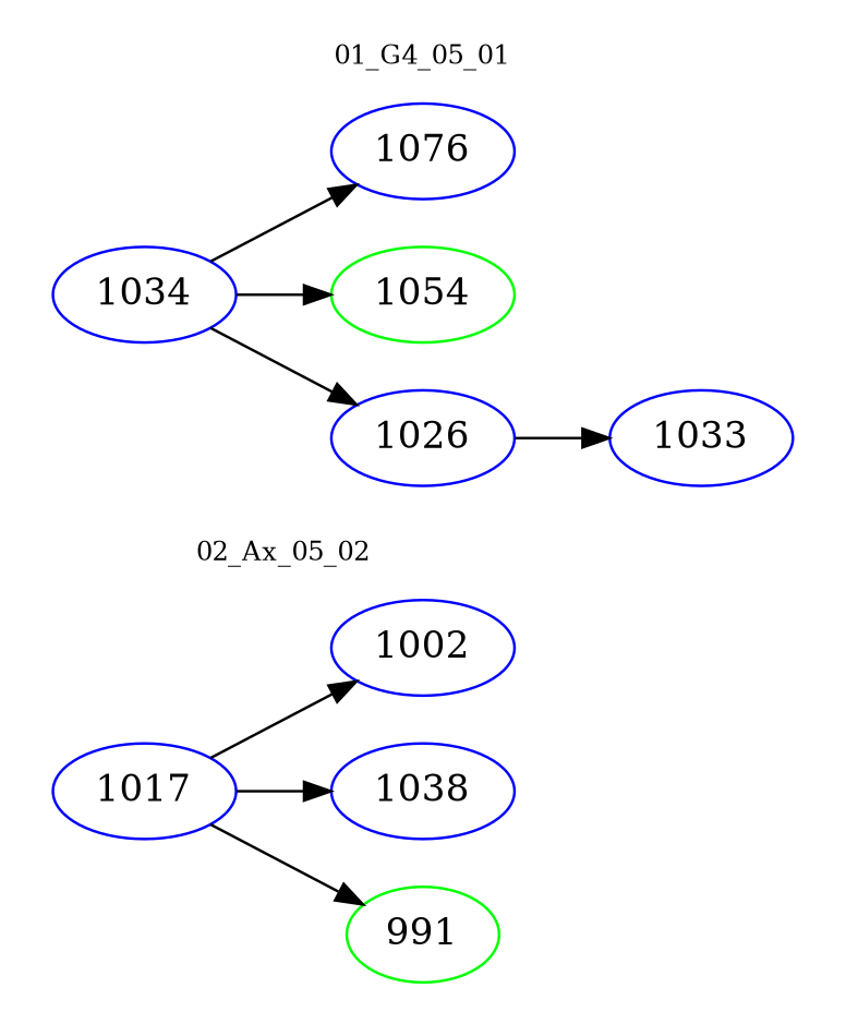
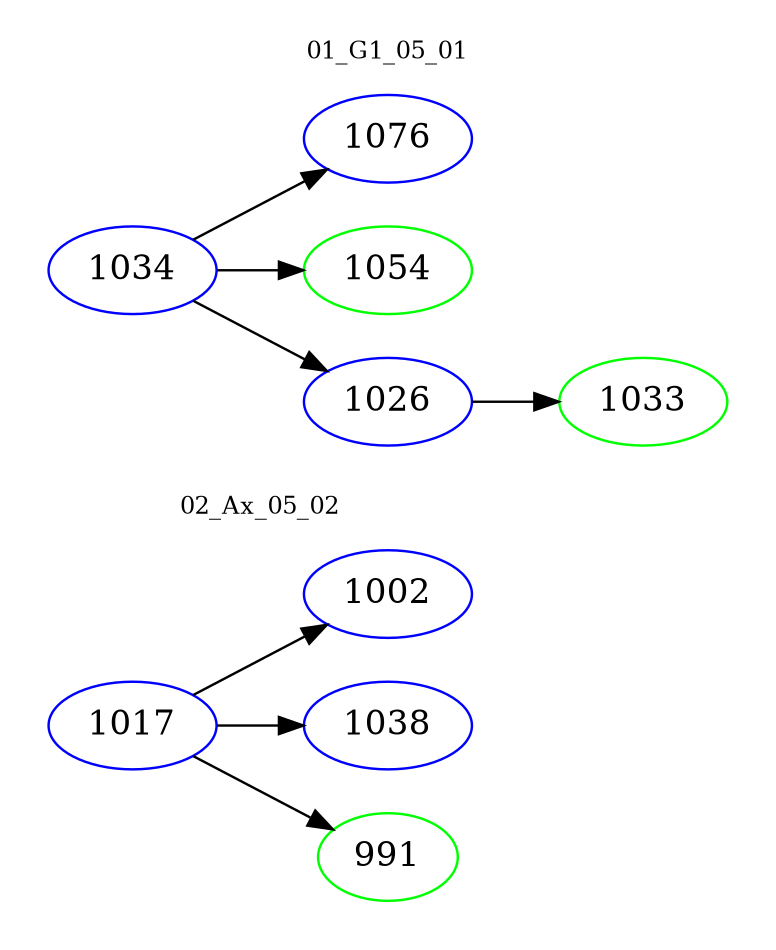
  digraph {
    rankdir=LR
    node [color=blue]
    edge [color=black]
    n1 [label=1017]
    n2 [color=green label=991]
    n3 [label=1038]
    n4 [label=1002]
    n5 [label=1034]
    n6 [label=1026]
    n7 [color=green label=1054]
    n8 [label=1076]
-   n9 [label=1033]
+   n9 [color=green label=1033]
    subgraph cluster_1 {
      color=white
      fontsize=10
      label="02_Ax_05_02"
      n1
      n2
      n3
      n4
    }
    subgraph cluster_2 {
      color=white
      fontsize=10
-     label="01_G4_05_01"
+     label="01_G1_05_01"
      n5
      n6
      n7
      n8
      n9
    }
    n1 -> n2
    n1 -> n3
    n1 -> n4
    n5 -> n6
    n5 -> n7
    n5 -> n8
    n6 -> n9
  }
